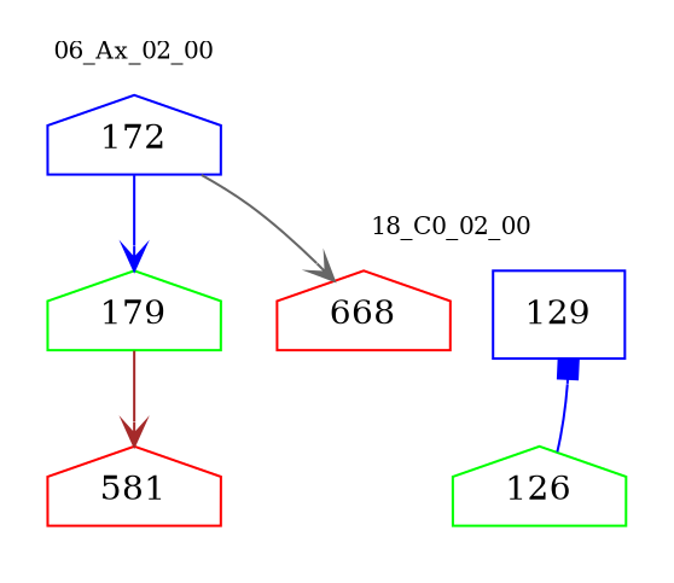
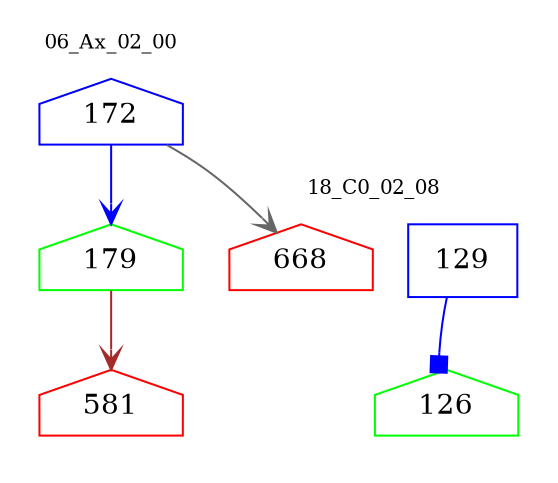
  digraph {
    node [color=blue shape=house]
    edge [arrowhead=vee color=blue]
    n1 [label=172]
    n2 [color=green label=179]
    n3 [color=red label=581]
    n4 [label=129 shape=box]
    n5 [color=green label=126]
    n6 [color=red label=668]
    subgraph cluster_1 {
      color=white
      fontsize=10
      label="06_Ax_02_00"
      n1
      n2
      n3
    }
    subgraph cluster_2 {
      color=white
      fontsize=10
-     label="18_C0_02_00"
+     label="18_C0_02_08"
      n4
      n5
      n6
    }
    n1 -> n2
    n1 -> n6 [color=gray40]
    n2 -> n3 [color=brown]
-   n5 -> n4 [arrowhead=box]
+   n4 -> n5 [arrowhead=box]
  }
